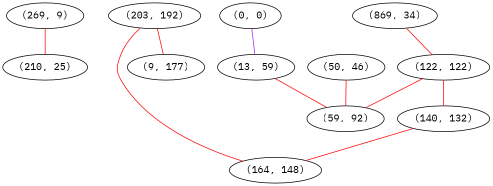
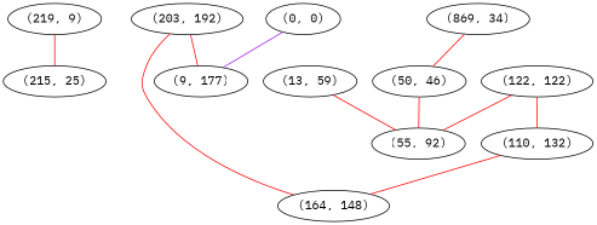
  graph {
    fontname="IBM Plex Mono"
    node [fontname="IBM Plex Mono"]
    edge [color=red fontname="IBM Plex Mono" weight=1]
-   "(219, 9)" [label="(269, 9)"]
-   "(215, 25)" [label="(210, 25)"]
+   "(219, 9)"
+   "(215, 25)"
    "(122, 122)"
-   "(140, 132)"
-   "(59, 92)"
+   "(140, 132)" [label="(110, 132)"]
+   "(59, 92)" [label="(55, 92)"]
    "(164, 148)"
    n7 [label="(869, 34)"]
    "(50, 46)"
    "(13, 59)"
    "(0, 0)"
    "(203, 192)"
    "(9, 177)"
    "(219, 9)" -- "(215, 25)"
    "(122, 122)" -- "(140, 132)"
    "(122, 122)" -- "(59, 92)"
    "(140, 132)" -- "(164, 148)"
-   n7 -- "(122, 122)"
+   n7 -- "(50, 46)"
    "(50, 46)" -- "(59, 92)"
    "(13, 59)" -- "(59, 92)"
-   "(0, 0)" -- "(13, 59)" [color=purple weight=4]
+   "(0, 0)" -- "(9, 177)" [color=purple weight=4]
    "(203, 192)" -- "(164, 148)"
    "(203, 192)" -- "(9, 177)"
  }
